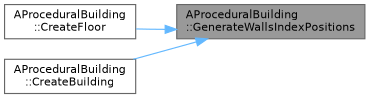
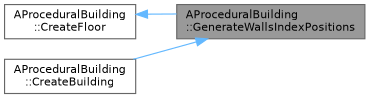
  digraph {
    rankdir=RL
    node [color=grey40 fillcolor=white fontname=Helvetica fontsize=10 shape=box style=filled]
    edge [color=steelblue1 dir=back fontname=Helvetica fontsize=10 labelfontname=Helvetica labelfontsize=10 style=solid]
    n1 [color=gray40 fillcolor=grey60 fontcolor=black height=0.2 label="AProceduralBuilding\l::GenerateWallsIndexPositions" width=0.4]
    n2 [height=0.2 label="AProceduralBuilding\l::CreateFloor" width=0.4]
    n3 [height=0.2 label="AProceduralBuilding\l::CreateBuilding" width=0.4]
-   n1 -> n2
+   n2 -> n1
    n1 -> n3
  }
